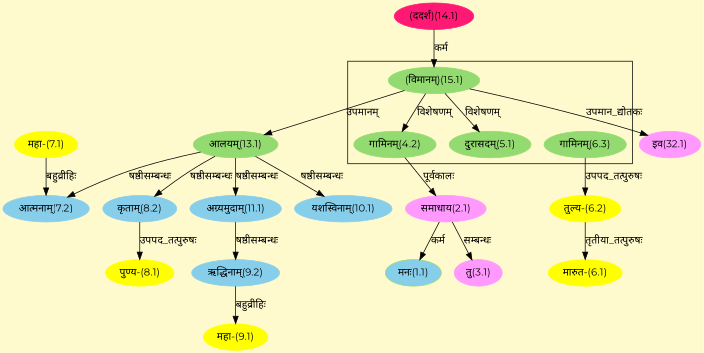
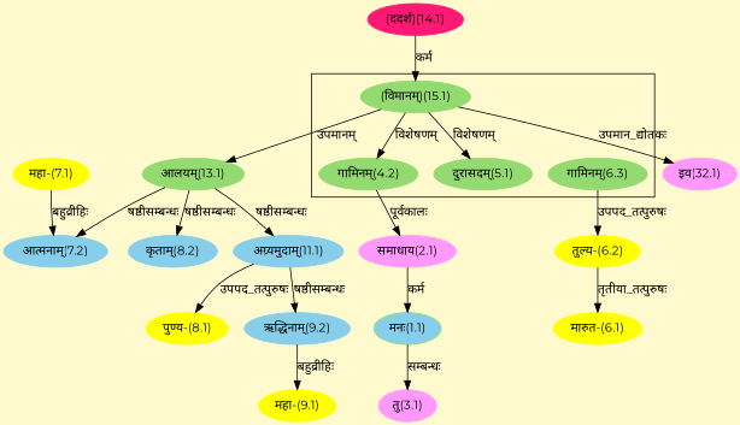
  digraph {
    bgcolor=lemonchiffon1
    compound=true
    fontname=Montserrat
    rankdir=BT
    node [color="#93DB70" fontname=Montserrat style=filled]
    edge [dir=back fontname=Montserrat]
    n1 [label="गामिनम्(4.2)"]
    n2 [label="(विमानम्)(15.1)"]
    n3 [label="दुरासदम्(5.1)"]
    n4 [label="गामिनम्(6.3)"]
    n5 [color="#FF1975" label="(ददर्श)(14.1)"]
    n6 [fillcolor="#87CEEB" label="मनः(1.1)"]
    n7 [color="#FF99FF" label="समाधाय(2.1)"]
    n8 [color="#FF99FF" label="तु(3.1)"]
    n9 [color="#FFFF00" label="मारुत-(6.1)"]
    n10 [color="#FFFF00" label="तुल्य-(6.2)"]
    n11 [color="#FFFF00" label="महा-(7.1)"]
    n12 [color="#87CEEB" label="आत्मनाम्(7.2)"]
    n13 [label="आलयम्(13.1)"]
    n14 [color="#FFFF00" label="पुण्य-(8.1)"]
    n15 [color="#87CEEB" label="कृताम्(8.2)"]
    n16 [color="#FFFF00" label="महा-(9.1)"]
    n17 [color="#87CEEB" label="ऋद्धिनाम्(9.2)"]
    n18 [color="#87CEEB" label="अग्र्यमुदाम्(11.1)"]
-   n19 [color="#87CEEB" label="यशस्विनाम्(10.1)"]
    n20 [color="#FF99FF" label="इव(32.1)"]
    subgraph cluster_1 {
      n1
      n2
      n3
      n4
    }
    n1 -> n2 [label="विशेषणम्"]
    n2 -> n5 [label="कर्म"]
    n3 -> n2 [label="विशेषणम्"]
    n6 -> n7 [label="कर्म"]
    n7 -> n1 [label="पूर्वकालः"]
-   n8 -> n7 [label="सम्बन्धः"]
+   n8 -> n6 [label="सम्बन्धः"]
    n9 -> n10 [label="तृतीया_तत्पुरुषः"]
    n10 -> n4 [label="उपपद_तत्पुरुषः"]
    n12 -> n11 [label="बहुव्रीहिः"]
    n12 -> n13 [label="षष्ठीसम्बन्धः"]
    n13 -> n2 [label="उपमानम्"]
-   n14 -> n15 [label="उपपद_तत्पुरुषः"]
+   n14 -> n18 [label="उपपद_तत्पुरुषः"]
    n15 -> n13 [label="षष्ठीसम्बन्धः"]
    n16 -> n17 [label="बहुव्रीहिः"]
    n17 -> n18 [label="षष्ठीसम्बन्धः"]
    n18 -> n13 [label="षष्ठीसम्बन्धः"]
-   n19 -> n13 [label="षष्ठीसम्बन्धः"]
    n20 -> n2 [label="उपमान_द्योतकः"]
  }
